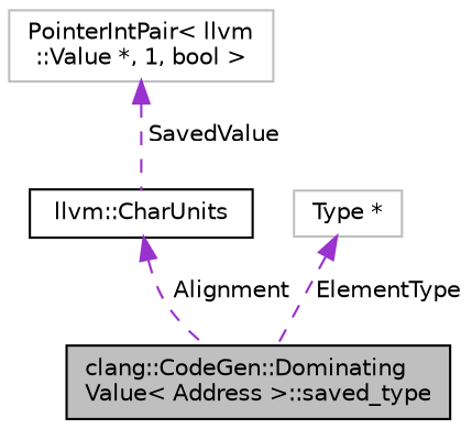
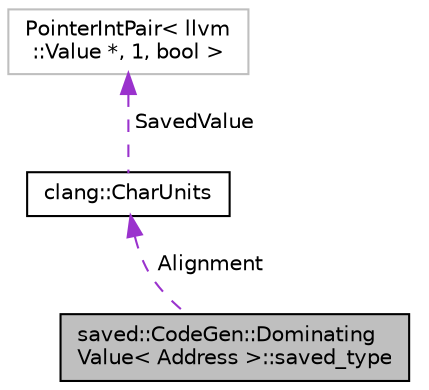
  digraph {
    node [color=black fontname=Helvetica fontsize=10 shape=record]
    edge [color=darkorchid3 dir=back fontname=Helvetica fontsize=10 labelfontname=Helvetica labelfontsize=10 style=dashed]
-   n1 [fillcolor=grey75 fontcolor=black height=0.2 label="clang::CodeGen::Dominating\lValue\< Address \>::saved_type" style=filled width=0.4]
-   n2 [height=0.2 label="llvm::CharUnits" width=0.4]
-   n3 [color=grey75 height=0.2 label="Type *" width=0.4]
+   n1 [fillcolor=grey75 fontcolor=black height=0.2 label="saved::CodeGen::Dominating\lValue\< Address \>::saved_type" style=filled width=0.4]
+   n2 [height=0.2 label="clang::CharUnits" width=0.4]
    n4 [color=grey75 height=0.2 label="PointerIntPair\< llvm\l::Value *, 1, bool \>" width=0.4]
    n2 -> n1 [label=" Alignment"]
-   n3 -> n1 [label=" ElementType"]
    n4 -> n2 [label=" SavedValue"]
  }
